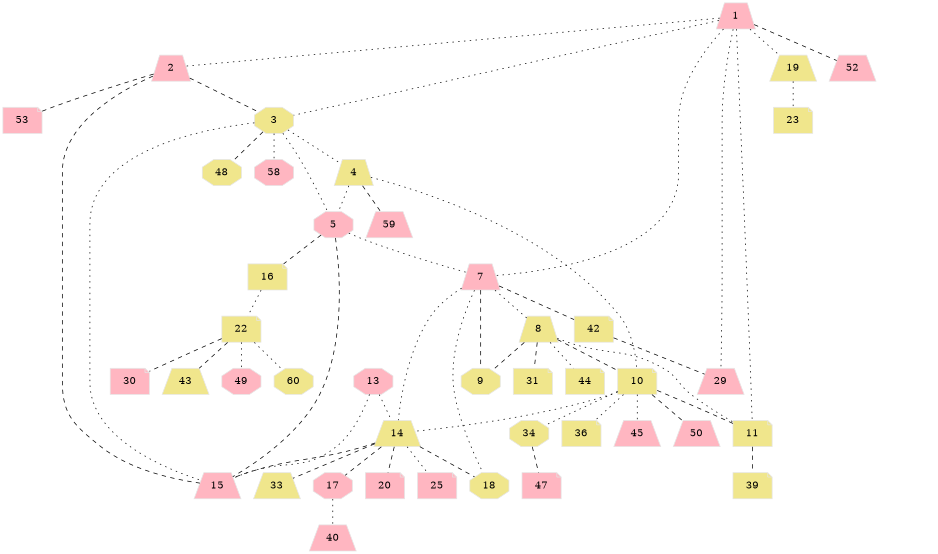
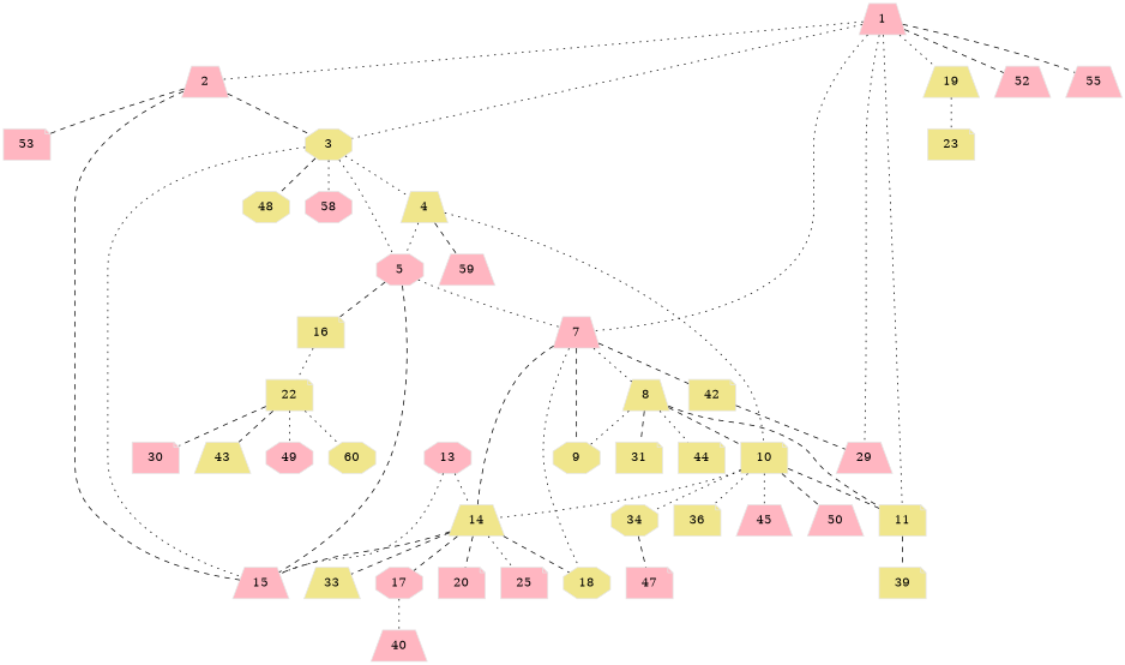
  graph {
    node [color=gray90 fillcolor=khaki shape=trapezium style=filled]
    edge [style=dotted]
    1 [fillcolor=lightpink super="+38"]
    2 [fillcolor=lightpink]
    3 [shape=octagon super="+21"]
    7 [fillcolor=lightpink super="+57"]
    11 [shape=note super="+28"]
    19
    29 [fillcolor=lightpink]
    52 [fillcolor=lightpink]
+   55 [fillcolor=lightpink]
    15 [fillcolor=lightpink super="+26"]
    53 [fillcolor=lightpink shape=note]
    4 [super="+51"]
    5 [fillcolor=lightpink shape=octagon super="+6"]
    48 [shape=octagon]
    58 [fillcolor=lightpink shape=octagon]
    8 [super="+54"]
    9 [shape=octagon super="+56"]
    14 [super="+27"]
    18 [shape=octagon super="+35"]
    42 [shape=note]
    39 [shape=note]
    23 [shape=note super="+37"]
    10 [shape=note super="+12"]
    59 [fillcolor=lightpink]
    16 [shape=note]
    34 [shape=octagon]
    36 [shape=note]
    45 [fillcolor=lightpink]
    50 [fillcolor=lightpink]
    22 [shape=note super="+46"]
    31 [shape=note]
    44 [shape=note]
    17 [fillcolor=lightpink shape=octagon super="+24"]
    20 [fillcolor=lightpink shape=note]
    25 [fillcolor=lightpink shape=note]
    33 [super="+41"]
    47 [fillcolor=lightpink shape=note]
    13 [fillcolor=lightpink shape=octagon super="+32"]
    40 [fillcolor=lightpink]
    30 [fillcolor=lightpink shape=note]
    43
    49 [fillcolor=lightpink shape=octagon]
    60 [shape=octagon]
    1 -- 2
    1 -- 3
    1 -- 7
    1 -- 11
    1 -- 19
    1 -- 29
    1 -- 52 [style=dashed]
+   1 -- 55 [style=dashed]
    2 -- 3 [style=dashed]
    2 -- 15 [style=dashed]
    2 -- 53 [style=dashed]
    3 -- 15
    3 -- 4
    3 -- 5
    3 -- 48 [style=dashed]
    3 -- 58
    7 -- 8
    7 -- 9 [style=dashed]
-   7 -- 14
+   7 -- 14 [style=dashed]
    7 -- 18
    7 -- 42 [style=dashed]
    11 -- 39 [style=dashed]
    19 -- 23
    4 -- 5 [weight=2]
    4 -- 10
    4 -- 59 [style=dashed]
    5 -- 7
    5 -- 15 [style=dashed]
    5 -- 16 [style=dashed]
-   8 -- 11
-   8 -- 9 [style=dashed]
+   8 -- 11 [style=dashed]
+   8 -- 9
    8 -- 10 [style=dashed]
    8 -- 31 [style=dashed]
    8 -- 44
    14 -- 15 [style=dashed]
    14 -- 18 [style=dashed]
    14 -- 17 [style=dashed]
    14 -- 20 [style=dashed]
    14 -- 25
    14 -- 33 [style=dashed]
    42 -- 29 [style=dashed]
    10 -- 11 [style=dashed weight=2]
    10 -- 14
    10 -- 34
    10 -- 36
    10 -- 45
    10 -- 50 [style=dashed]
    16 -- 22
    34 -- 47 [style=dashed]
    22 -- 30 [style=dashed]
    22 -- 43 [style=dashed]
    22 -- 49
    22 -- 60
    17 -- 40
    13 -- 15
    13 -- 14
  }
